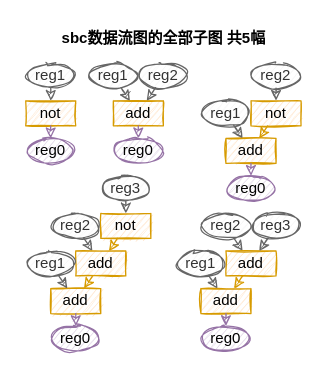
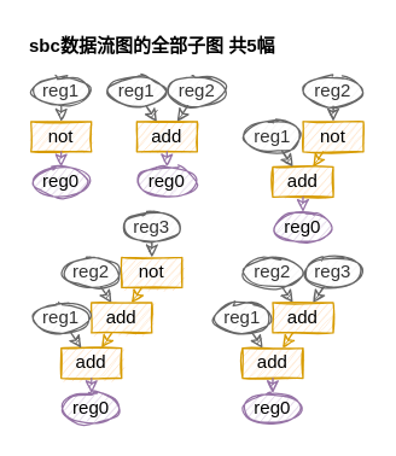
  <mxCell id="0" />
  <mxCell id="1" parent="0" />
- <mxCell id="2" value="&lt;b&gt;sbc数据流图的全部子图 共5幅&lt;/b&gt;" style="text;html=1;align=center;verticalAlign=middle;resizable=0;points=[];autosize=1;strokeColor=none;fillColor=none;sketch=1;" parent="1" vertex="1"><mxGeometry x="40" y="20" width="180" height="20" as="geometry" /></mxCell>
+ <mxCell id="2" value="&lt;b&gt;sbc数据流图的全部子图 共5幅&lt;/b&gt;" style="text;html=1;align=center;verticalAlign=middle;resizable=0;points=[];autosize=1;strokeColor=none;fillColor=none;sketch=1;" parent="1" vertex="1"><mxGeometry x="10" y="20" width="180" height="20" as="geometry" /></mxCell>
  <mxCell id="3" value="not" style="rounded=0;whiteSpace=wrap;html=1;fillColor=#ffe6cc;strokeColor=#d79b00;sketch=1;" parent="1" vertex="1"><mxGeometry x="20" y="80" width="40" height="20" as="geometry" /></mxCell>
  <mxCell id="4" value="reg1" style="ellipse;whiteSpace=wrap;html=1;fillColor=#f5f5f5;fontColor=#333333;strokeColor=#666666;sketch=1;" parent="1" vertex="1"><mxGeometry x="20" y="50" width="40" height="20" as="geometry" /></mxCell>
  <mxCell id="5" value="reg0" style="ellipse;whiteSpace=wrap;html=1;fillColor=#e1d5e7;strokeColor=#9673a6;sketch=1;" parent="1" vertex="1"><mxGeometry x="20" y="110" width="40" height="20" as="geometry" /></mxCell>
  <mxCell id="6" value="" style="endArrow=classic;html=1;rounded=0;fillColor=#f5f5f5;strokeColor=#666666;sketch=1;" parent="1" source="4" target="3" edge="1"><mxGeometry width="50" height="50" relative="1" as="geometry"><mxPoint x="-16.325" y="79.487" as="sourcePoint" /><mxPoint x="-23.333" y="90" as="targetPoint" /></mxGeometry></mxCell>
  <mxCell id="7" value="" style="endArrow=classic;html=1;rounded=0;fillColor=#e1d5e7;strokeColor=#9673a6;sketch=1;" parent="1" source="3" target="5" edge="1"><mxGeometry width="50" height="50" relative="1" as="geometry"><mxPoint x="-70" y="170" as="sourcePoint" /><mxPoint x="-70" y="180" as="targetPoint" /></mxGeometry></mxCell>
  <mxCell id="8" value="add" style="rounded=0;whiteSpace=wrap;html=1;fillColor=#ffe6cc;strokeColor=#d79b00;sketch=1;" parent="1" vertex="1"><mxGeometry x="90" y="80" width="40" height="20" as="geometry" /></mxCell>
  <mxCell id="9" value="reg1" style="ellipse;whiteSpace=wrap;html=1;fillColor=#f5f5f5;fontColor=#333333;strokeColor=#666666;sketch=1;" parent="1" vertex="1"><mxGeometry x="70" y="50" width="40" height="20" as="geometry" /></mxCell>
  <mxCell id="10" value="reg0" style="ellipse;whiteSpace=wrap;html=1;fillColor=#e1d5e7;strokeColor=#9673a6;sketch=1;" parent="1" vertex="1"><mxGeometry x="90" y="110" width="40" height="20" as="geometry" /></mxCell>
  <mxCell id="11" value="" style="endArrow=classic;html=1;rounded=0;fillColor=#f5f5f5;strokeColor=#666666;sketch=1;" parent="1" source="9" target="8" edge="1"><mxGeometry width="50" height="50" relative="1" as="geometry"><mxPoint x="53.675" y="79.487" as="sourcePoint" /><mxPoint x="46.667" y="90" as="targetPoint" /></mxGeometry></mxCell>
  <mxCell id="12" value="" style="endArrow=classic;html=1;rounded=0;fillColor=#e1d5e7;strokeColor=#9673a6;sketch=1;" parent="1" source="8" target="10" edge="1"><mxGeometry width="50" height="50" relative="1" as="geometry"><mxPoint x="0" y="170" as="sourcePoint" /><mxPoint x="0" y="180" as="targetPoint" /></mxGeometry></mxCell>
  <mxCell id="13" value="reg2" style="ellipse;whiteSpace=wrap;html=1;fillColor=#f5f5f5;fontColor=#333333;strokeColor=#666666;sketch=1;" parent="1" vertex="1"><mxGeometry x="110" y="50" width="40" height="20" as="geometry" /></mxCell>
  <mxCell id="14" value="" style="endArrow=classic;html=1;rounded=0;fillColor=#f5f5f5;strokeColor=#666666;sketch=1;" parent="1" source="13" target="8" edge="1"><mxGeometry width="50" height="50" relative="1" as="geometry"><mxPoint x="103.675" y="79.487" as="sourcePoint" /><mxPoint x="160" y="80" as="targetPoint" /></mxGeometry></mxCell>
  <mxCell id="15" value="add" style="rounded=0;whiteSpace=wrap;html=1;fillColor=#ffe6cc;strokeColor=#d79b00;sketch=1;" parent="1" vertex="1"><mxGeometry x="180" y="110" width="40" height="20" as="geometry" /></mxCell>
  <mxCell id="16" value="reg0" style="ellipse;whiteSpace=wrap;html=1;fillColor=#e1d5e7;strokeColor=#9673a6;sketch=1;" parent="1" vertex="1"><mxGeometry x="180" y="140" width="40" height="20" as="geometry" /></mxCell>
  <mxCell id="17" value="" style="endArrow=classic;html=1;rounded=0;fillColor=#f5f5f5;strokeColor=#666666;sketch=1;" parent="1" source="23" target="15" edge="1"><mxGeometry width="50" height="50" relative="1" as="geometry"><mxPoint x="143.675" y="109.487" as="sourcePoint" /><mxPoint x="136.667" y="120" as="targetPoint" /></mxGeometry></mxCell>
  <mxCell id="18" value="" style="endArrow=classic;html=1;rounded=0;fillColor=#e1d5e7;strokeColor=#9673a6;sketch=1;" parent="1" source="15" target="16" edge="1"><mxGeometry width="50" height="50" relative="1" as="geometry"><mxPoint x="90" y="200" as="sourcePoint" /><mxPoint x="90" y="210" as="targetPoint" /></mxGeometry></mxCell>
  <mxCell id="19" value="reg2" style="ellipse;whiteSpace=wrap;html=1;fillColor=#f5f5f5;fontColor=#333333;strokeColor=#666666;sketch=1;" parent="1" vertex="1"><mxGeometry x="200" y="50" width="40" height="20" as="geometry" /></mxCell>
  <mxCell id="20" value="" style="endArrow=classic;html=1;rounded=0;fillColor=#f5f5f5;strokeColor=#666666;sketch=1;" parent="1" source="19" target="21" edge="1"><mxGeometry width="50" height="50" relative="1" as="geometry"><mxPoint x="143.675" y="89.487" as="sourcePoint" /><mxPoint x="200" y="90" as="targetPoint" /></mxGeometry></mxCell>
  <mxCell id="21" value="not" style="rounded=0;whiteSpace=wrap;html=1;fillColor=#ffe6cc;strokeColor=#d79b00;sketch=1;" parent="1" vertex="1"><mxGeometry x="200" y="80" width="40" height="20" as="geometry" /></mxCell>
  <mxCell id="22" value="" style="endArrow=classic;html=1;rounded=0;fillColor=#ffe6cc;strokeColor=#d79b00;sketch=1;" parent="1" source="21" target="15" edge="1"><mxGeometry width="50" height="50" relative="1" as="geometry"><mxPoint x="-56.667" y="140" as="sourcePoint" /><mxPoint x="-63.333" y="150" as="targetPoint" /></mxGeometry></mxCell>
  <mxCell id="23" value="reg1" style="ellipse;whiteSpace=wrap;html=1;fillColor=#f5f5f5;fontColor=#333333;strokeColor=#666666;sketch=1;" parent="1" vertex="1"><mxGeometry x="160" y="80" width="40" height="20" as="geometry" /></mxCell>
  <mxCell id="24" value="add" style="rounded=0;whiteSpace=wrap;html=1;fillColor=#ffe6cc;strokeColor=#d79b00;sketch=1;" parent="1" vertex="1"><mxGeometry x="160" y="230" width="40" height="20" as="geometry" /></mxCell>
  <mxCell id="25" value="reg0" style="ellipse;whiteSpace=wrap;html=1;fillColor=#e1d5e7;strokeColor=#9673a6;sketch=1;" parent="1" vertex="1"><mxGeometry x="160" y="260" width="40" height="20" as="geometry" /></mxCell>
  <mxCell id="26" value="" style="endArrow=classic;html=1;rounded=0;fillColor=#f5f5f5;strokeColor=#666666;sketch=1;" parent="1" source="31" target="24" edge="1"><mxGeometry width="50" height="50" relative="1" as="geometry"><mxPoint x="123.675" y="229.487" as="sourcePoint" /><mxPoint x="116.667" y="240" as="targetPoint" /></mxGeometry></mxCell>
  <mxCell id="27" value="" style="endArrow=classic;html=1;rounded=0;fillColor=#e1d5e7;strokeColor=#9673a6;sketch=1;" parent="1" source="24" target="25" edge="1"><mxGeometry width="50" height="50" relative="1" as="geometry"><mxPoint x="70" y="320" as="sourcePoint" /><mxPoint x="70" y="330" as="targetPoint" /></mxGeometry></mxCell>
  <mxCell id="28" value="" style="endArrow=classic;html=1;rounded=0;fillColor=#f5f5f5;strokeColor=#666666;sketch=1;" parent="1" source="34" target="29" edge="1"><mxGeometry width="50" height="50" relative="1" as="geometry"><mxPoint x="123.675" y="209.487" as="sourcePoint" /><mxPoint x="180" y="210" as="targetPoint" /></mxGeometry></mxCell>
  <mxCell id="29" value="add" style="rounded=0;whiteSpace=wrap;html=1;fillColor=#ffe6cc;strokeColor=#d79b00;sketch=1;" parent="1" vertex="1"><mxGeometry x="180" y="200" width="40" height="20" as="geometry" /></mxCell>
  <mxCell id="30" value="" style="endArrow=classic;html=1;rounded=0;fillColor=#ffe6cc;strokeColor=#d79b00;sketch=1;" parent="1" source="29" target="24" edge="1"><mxGeometry width="50" height="50" relative="1" as="geometry"><mxPoint x="-76.667" y="260" as="sourcePoint" /><mxPoint x="-83.333" y="270" as="targetPoint" /></mxGeometry></mxCell>
  <mxCell id="31" value="reg1" style="ellipse;whiteSpace=wrap;html=1;fillColor=#f5f5f5;fontColor=#333333;strokeColor=#666666;sketch=1;" parent="1" vertex="1"><mxGeometry x="140" y="200" width="40" height="20" as="geometry" /></mxCell>
  <mxCell id="32" value="reg3" style="ellipse;whiteSpace=wrap;html=1;fillColor=#f5f5f5;fontColor=#333333;strokeColor=#666666;sketch=1;" parent="1" vertex="1"><mxGeometry x="200" y="170" width="40" height="20" as="geometry" /></mxCell>
  <mxCell id="33" value="" style="endArrow=classic;html=1;rounded=0;fillColor=#f5f5f5;strokeColor=#666666;sketch=1;" parent="1" source="32" target="29" edge="1"><mxGeometry width="50" height="50" relative="1" as="geometry"><mxPoint x="173.675" y="139.487" as="sourcePoint" /><mxPoint x="220" y="170" as="targetPoint" /></mxGeometry></mxCell>
  <mxCell id="34" value="reg2" style="ellipse;whiteSpace=wrap;html=1;fillColor=#f5f5f5;fontColor=#333333;strokeColor=#666666;sketch=1;" parent="1" vertex="1"><mxGeometry x="160" y="170" width="40" height="20" as="geometry" /></mxCell>
  <mxCell id="35" value="add" style="rounded=0;whiteSpace=wrap;html=1;fillColor=#ffe6cc;strokeColor=#d79b00;sketch=1;" parent="1" vertex="1"><mxGeometry x="40" y="230" width="40" height="20" as="geometry" /></mxCell>
  <mxCell id="36" value="reg0" style="ellipse;whiteSpace=wrap;html=1;fillColor=#e1d5e7;strokeColor=#9673a6;sketch=1;" parent="1" vertex="1"><mxGeometry x="40" y="260" width="40" height="20" as="geometry" /></mxCell>
  <mxCell id="37" value="" style="endArrow=classic;html=1;rounded=0;fillColor=#f5f5f5;strokeColor=#666666;sketch=1;" parent="1" source="42" target="35" edge="1"><mxGeometry width="50" height="50" relative="1" as="geometry"><mxPoint x="3.675" y="229.487" as="sourcePoint" /><mxPoint x="-3.333" y="240" as="targetPoint" /></mxGeometry></mxCell>
  <mxCell id="38" value="" style="endArrow=classic;html=1;rounded=0;fillColor=#e1d5e7;strokeColor=#9673a6;sketch=1;" parent="1" source="35" target="36" edge="1"><mxGeometry width="50" height="50" relative="1" as="geometry"><mxPoint x="-50" y="320" as="sourcePoint" /><mxPoint x="-50" y="330" as="targetPoint" /></mxGeometry></mxCell>
  <mxCell id="39" value="" style="endArrow=classic;html=1;rounded=0;fillColor=#f5f5f5;strokeColor=#666666;sketch=1;" parent="1" source="47" target="40" edge="1"><mxGeometry width="50" height="50" relative="1" as="geometry"><mxPoint x="3.675" y="209.487" as="sourcePoint" /><mxPoint x="60" y="210" as="targetPoint" /></mxGeometry></mxCell>
  <mxCell id="40" value="add" style="rounded=0;whiteSpace=wrap;html=1;fillColor=#ffe6cc;strokeColor=#d79b00;sketch=1;" parent="1" vertex="1"><mxGeometry x="60" y="200" width="40" height="20" as="geometry" /></mxCell>
  <mxCell id="41" value="" style="endArrow=classic;html=1;rounded=0;fillColor=#ffe6cc;strokeColor=#d79b00;sketch=1;" parent="1" source="40" target="35" edge="1"><mxGeometry width="50" height="50" relative="1" as="geometry"><mxPoint x="-196.667" y="260" as="sourcePoint" /><mxPoint x="-203.333" y="270" as="targetPoint" /></mxGeometry></mxCell>
  <mxCell id="42" value="reg1" style="ellipse;whiteSpace=wrap;html=1;fillColor=#f5f5f5;fontColor=#333333;strokeColor=#666666;sketch=1;" parent="1" vertex="1"><mxGeometry x="20" y="200" width="40" height="20" as="geometry" /></mxCell>
  <mxCell id="43" value="reg3" style="ellipse;whiteSpace=wrap;html=1;fillColor=#f5f5f5;fontColor=#333333;strokeColor=#666666;sketch=1;" parent="1" vertex="1"><mxGeometry x="80" y="140" width="40" height="20" as="geometry" /></mxCell>
  <mxCell id="44" value="" style="endArrow=classic;html=1;rounded=0;fillColor=#f5f5f5;strokeColor=#666666;sketch=1;" parent="1" source="43" target="45" edge="1"><mxGeometry width="50" height="50" relative="1" as="geometry"><mxPoint x="53.675" y="139.487" as="sourcePoint" /><mxPoint x="130" y="130" as="targetPoint" /></mxGeometry></mxCell>
  <mxCell id="45" value="not" style="rounded=0;whiteSpace=wrap;html=1;fillColor=#ffe6cc;strokeColor=#d79b00;sketch=1;" parent="1" vertex="1"><mxGeometry x="80" y="170" width="40" height="20" as="geometry" /></mxCell>
  <mxCell id="46" value="" style="endArrow=classic;html=1;rounded=0;fillColor=#ffe6cc;strokeColor=#d79b00;sketch=1;" parent="1" source="45" target="40" edge="1"><mxGeometry width="50" height="50" relative="1" as="geometry"><mxPoint x="83.333" y="230" as="sourcePoint" /><mxPoint x="76.667" y="240" as="targetPoint" /></mxGeometry></mxCell>
  <mxCell id="47" value="reg2" style="ellipse;whiteSpace=wrap;html=1;fillColor=#f5f5f5;fontColor=#333333;strokeColor=#666666;sketch=1;" parent="1" vertex="1"><mxGeometry x="40" y="170" width="40" height="20" as="geometry" /></mxCell>
